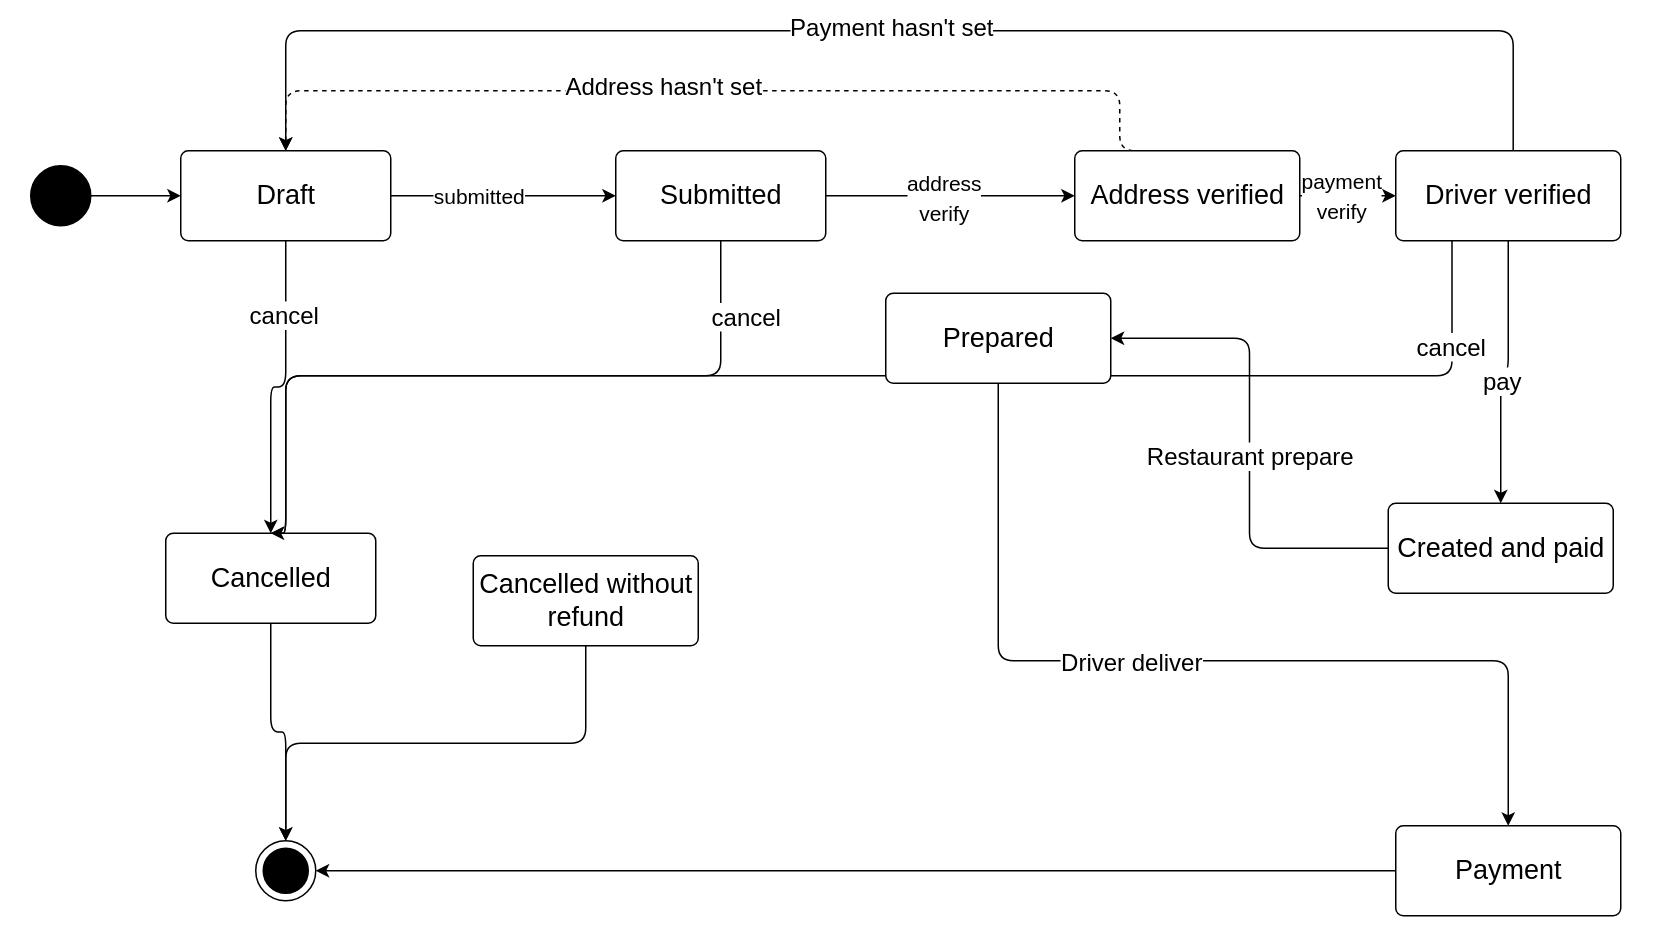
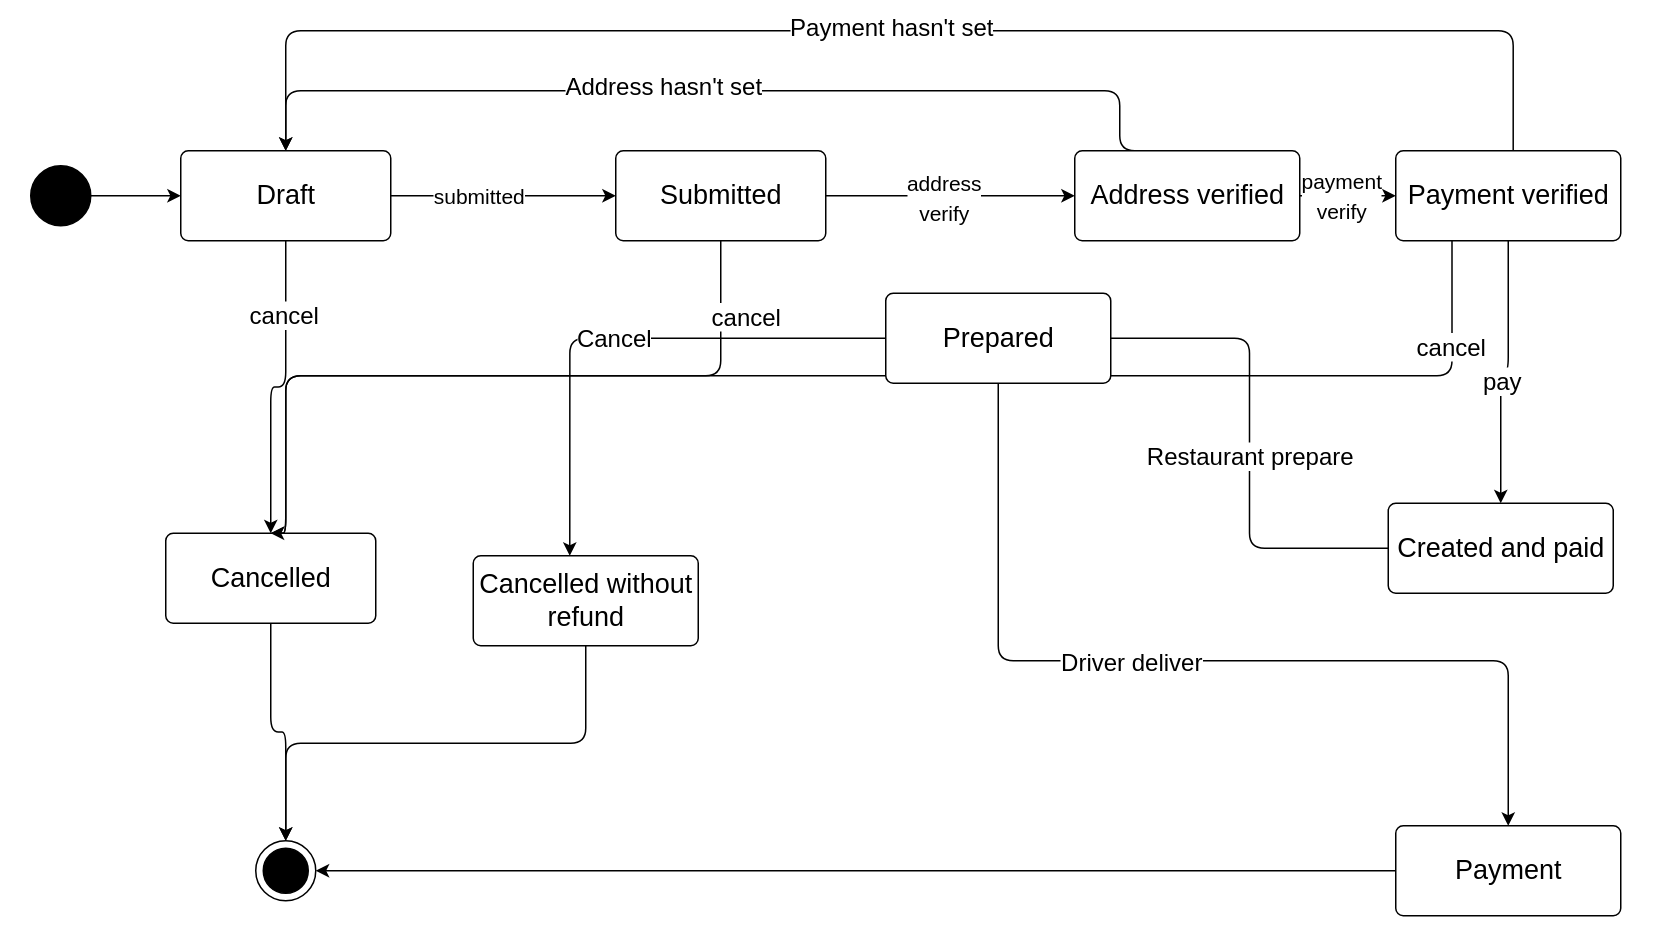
  <mxCell id="0" />
  <mxCell id="1" parent="0" />
  <mxCell id="2" style="edgeStyle=orthogonalEdgeStyle;sketch=0;orthogonalLoop=1;jettySize=auto;html=1;entryX=0;entryY=0.5;entryDx=0;entryDy=0;shadow=0;fontSize=16;" parent="1" source="3" target="9" edge="1"><mxGeometry relative="1" as="geometry" /></mxCell>
  <mxCell id="3" value="" style="shape=ellipse;html=1;fillColor=#000000;fontSize=18;fontColor=#ffffff;" parent="1" vertex="1"><mxGeometry x="20" y="110" width="40" height="40" as="geometry" /></mxCell>
  <mxCell id="4" style="edgeStyle=orthogonalEdgeStyle;sketch=0;orthogonalLoop=1;jettySize=auto;html=1;entryX=0.5;entryY=0;entryDx=0;entryDy=0;shadow=0;fontSize=16;" parent="1" source="9" target="23" edge="1"><mxGeometry relative="1" as="geometry" /></mxCell>
  <mxCell id="5" value="cancel" style="edgeLabel;html=1;align=center;verticalAlign=middle;resizable=0;points=[];fontSize=16;" parent="4" vertex="1" connectable="0"><mxGeometry x="0.113" y="1" relative="1" as="geometry"><mxPoint x="-1" y="-157" as="offset" /></mxGeometry></mxCell>
  <mxCell id="6" value="cancel" style="edgeLabel;html=1;align=center;verticalAlign=middle;resizable=0;points=[];fontSize=16;" parent="4" vertex="1" connectable="0"><mxGeometry x="-0.65" y="-2" relative="1" as="geometry"><mxPoint y="13" as="offset" /></mxGeometry></mxCell>
  <mxCell id="7" style="edgeStyle=orthogonalEdgeStyle;sketch=0;orthogonalLoop=1;jettySize=auto;html=1;entryX=0;entryY=0.5;entryDx=0;entryDy=0;shadow=0;fontSize=16;" parent="1" source="9" target="31" edge="1"><mxGeometry relative="1" as="geometry" /></mxCell>
  <mxCell id="8" value="&lt;font style=&quot;font-size: 14px&quot;&gt;submitted&lt;/font&gt;" style="edgeLabel;html=1;align=center;verticalAlign=middle;resizable=0;points=[];fontSize=16;" parent="7" vertex="1" connectable="0"><mxGeometry x="-0.227" y="1" relative="1" as="geometry"><mxPoint as="offset" /></mxGeometry></mxCell>
  <mxCell id="9" value="Draft" style="html=1;align=center;verticalAlign=middle;rounded=1;absoluteArcSize=1;arcSize=10;dashed=0;fontSize=18;" parent="1" vertex="1"><mxGeometry x="120" y="100" width="140" height="60" as="geometry" /></mxCell>
- <mxCell id="10" style="edgeStyle=orthogonalEdgeStyle;sketch=0;orthogonalLoop=1;jettySize=auto;html=1;entryX=0.5;entryY=0;entryDx=0;entryDy=0;shadow=0;fontSize=18;exitX=0.5;exitY=0;exitDx=0;exitDy=0;dashed=1;" parent="1" source="14" target="9" edge="1"><mxGeometry relative="1" as="geometry"><Array as="points"><mxPoint x="746" y="60" /><mxPoint x="190" y="60" /></Array></mxGeometry></mxCell>
+ <mxCell id="10" style="edgeStyle=orthogonalEdgeStyle;sketch=0;orthogonalLoop=1;jettySize=auto;html=1;entryX=0.5;entryY=0;entryDx=0;entryDy=0;shadow=0;fontSize=18;exitX=0.5;exitY=0;exitDx=0;exitDy=0;" parent="1" source="14" target="9" edge="1"><mxGeometry relative="1" as="geometry"><Array as="points"><mxPoint x="746" y="60" /><mxPoint x="190" y="60" /></Array></mxGeometry></mxCell>
  <mxCell id="11" value="Address hasn't set" style="edgeLabel;html=1;align=center;verticalAlign=middle;resizable=0;points=[];fontSize=16;" parent="10" vertex="1" connectable="0"><mxGeometry x="0.145" y="-4" relative="1" as="geometry"><mxPoint as="offset" /></mxGeometry></mxCell>
  <mxCell id="12" style="edgeStyle=orthogonalEdgeStyle;sketch=0;orthogonalLoop=1;jettySize=auto;html=1;exitX=1;exitY=0.5;exitDx=0;exitDy=0;entryX=0;entryY=0.5;entryDx=0;entryDy=0;shadow=0;fontSize=18;" parent="1" source="14" target="21" edge="1"><mxGeometry relative="1" as="geometry" /></mxCell>
  <mxCell id="13" value="&lt;font style=&quot;font-size: 14px&quot;&gt;payment&lt;br&gt;verify&lt;/font&gt;" style="edgeLabel;html=1;align=center;verticalAlign=middle;resizable=0;points=[];fontSize=16;" parent="12" vertex="1" connectable="0"><mxGeometry x="-0.141" y="1" relative="1" as="geometry"><mxPoint as="offset" /></mxGeometry></mxCell>
  <mxCell id="14" value="Address verified" style="html=1;align=center;verticalAlign=middle;rounded=1;absoluteArcSize=1;arcSize=10;dashed=0;fontSize=18;" parent="1" vertex="1"><mxGeometry x="716" y="100" width="150" height="60" as="geometry" /></mxCell>
  <mxCell id="15" style="edgeStyle=orthogonalEdgeStyle;sketch=0;orthogonalLoop=1;jettySize=auto;html=1;shadow=0;fontSize=16;exitX=0.522;exitY=-0.009;exitDx=0;exitDy=0;exitPerimeter=0;" parent="1" source="21" edge="1"><mxGeometry relative="1" as="geometry"><mxPoint x="190" y="100" as="targetPoint" /><Array as="points"><mxPoint x="1008" y="20" /><mxPoint x="190" y="20" /></Array></mxGeometry></mxCell>
  <mxCell id="16" value="Payment hasn't set" style="edgeLabel;html=1;align=center;verticalAlign=middle;resizable=0;points=[];fontSize=16;" parent="15" vertex="1" connectable="0"><mxGeometry x="0.118" y="-3" relative="1" as="geometry"><mxPoint x="53" as="offset" /></mxGeometry></mxCell>
  <mxCell id="17" style="edgeStyle=orthogonalEdgeStyle;sketch=0;orthogonalLoop=1;jettySize=auto;html=1;entryX=0.5;entryY=0;entryDx=0;entryDy=0;shadow=0;fontSize=16;" parent="1" source="21" target="26" edge="1"><mxGeometry relative="1" as="geometry" /></mxCell>
  <mxCell id="18" value="pay" style="edgeLabel;html=1;align=center;verticalAlign=middle;resizable=0;points=[];fontSize=16;" parent="17" vertex="1" connectable="0"><mxGeometry x="0.235" y="2" relative="1" as="geometry"><mxPoint x="-2" y="-13" as="offset" /></mxGeometry></mxCell>
  <mxCell id="19" style="edgeStyle=orthogonalEdgeStyle;sketch=0;orthogonalLoop=1;jettySize=auto;html=1;exitX=0.25;exitY=1;exitDx=0;exitDy=0;entryX=0.5;entryY=0;entryDx=0;entryDy=0;shadow=0;fontSize=16;" parent="1" source="21" target="23" edge="1"><mxGeometry relative="1" as="geometry"><Array as="points"><mxPoint x="968" y="250" /><mxPoint x="190" y="250" /></Array></mxGeometry></mxCell>
  <mxCell id="20" value="cancel" style="edgeLabel;html=1;align=center;verticalAlign=middle;resizable=0;points=[];fontSize=16;" parent="19" vertex="1" connectable="0"><mxGeometry x="-0.791" relative="1" as="geometry"><mxPoint x="12" y="-20" as="offset" /></mxGeometry></mxCell>
- <mxCell id="21" value="Driver verified" style="html=1;align=center;verticalAlign=middle;rounded=1;absoluteArcSize=1;arcSize=10;dashed=0;fontSize=18;" parent="1" vertex="1"><mxGeometry x="930" y="100" width="150" height="60" as="geometry" /></mxCell>
+ <mxCell id="21" value="Payment verified" style="html=1;align=center;verticalAlign=middle;rounded=1;absoluteArcSize=1;arcSize=10;dashed=0;fontSize=18;" parent="1" vertex="1"><mxGeometry x="930" y="100" width="150" height="60" as="geometry" /></mxCell>
  <mxCell id="22" style="edgeStyle=orthogonalEdgeStyle;sketch=0;orthogonalLoop=1;jettySize=auto;html=1;exitX=0.5;exitY=1;exitDx=0;exitDy=0;entryX=0.5;entryY=0;entryDx=0;entryDy=0;entryPerimeter=0;shadow=0;fontSize=16;" parent="1" source="23" target="37" edge="1"><mxGeometry relative="1" as="geometry" /></mxCell>
  <mxCell id="23" value="Cancelled" style="html=1;align=center;verticalAlign=middle;rounded=1;absoluteArcSize=1;arcSize=10;dashed=0;fontSize=18;" parent="1" vertex="1"><mxGeometry x="110" y="355" width="140" height="60" as="geometry" /></mxCell>
- <mxCell id="24" style="edgeStyle=orthogonalEdgeStyle;sketch=0;orthogonalLoop=1;jettySize=auto;html=1;exitX=0;exitY=0.5;exitDx=0;exitDy=0;entryX=1;entryY=0.5;entryDx=0;entryDy=0;shadow=0;fontSize=16;" parent="1" source="26" target="36" edge="1"><mxGeometry relative="1" as="geometry" /></mxCell>
+ <mxCell id="24" style="edgeStyle=orthogonalEdgeStyle;sketch=0;orthogonalLoop=1;jettySize=auto;html=1;exitX=0;exitY=0.5;exitDx=0;exitDy=0;entryX=1;entryY=0.5;entryDx=0;entryDy=0;shadow=0;fontSize=16;endArrow=none;" parent="1" source="26" target="36" edge="1"><mxGeometry relative="1" as="geometry" /></mxCell>
  <mxCell id="25" value="Restaurant prepare" style="edgeLabel;html=1;align=center;verticalAlign=middle;resizable=0;points=[];fontSize=16;" parent="24" vertex="1" connectable="0"><mxGeometry x="-0.051" relative="1" as="geometry"><mxPoint as="offset" /></mxGeometry></mxCell>
  <mxCell id="26" value="Created and paid" style="html=1;align=center;verticalAlign=middle;rounded=1;absoluteArcSize=1;arcSize=10;dashed=0;fontSize=18;" parent="1" vertex="1"><mxGeometry x="925" y="335" width="150" height="60" as="geometry" /></mxCell>
  <mxCell id="27" style="edgeStyle=orthogonalEdgeStyle;sketch=0;orthogonalLoop=1;jettySize=auto;html=1;entryX=0;entryY=0.5;entryDx=0;entryDy=0;shadow=0;fontSize=16;" parent="1" source="31" target="14" edge="1"><mxGeometry relative="1" as="geometry" /></mxCell>
  <mxCell id="28" value="&lt;font style=&quot;font-size: 14px&quot;&gt;address&lt;br&gt;verify&lt;/font&gt;" style="edgeLabel;html=1;align=center;verticalAlign=middle;resizable=0;points=[];fontSize=16;" parent="27" vertex="1" connectable="0"><mxGeometry x="-0.207" y="-1" relative="1" as="geometry"><mxPoint x="12" y="-1" as="offset" /></mxGeometry></mxCell>
  <mxCell id="29" style="edgeStyle=orthogonalEdgeStyle;sketch=0;orthogonalLoop=1;jettySize=auto;html=1;entryX=0.5;entryY=0;entryDx=0;entryDy=0;shadow=0;fontSize=16;exitX=0.5;exitY=1;exitDx=0;exitDy=0;" parent="1" source="31" target="23" edge="1"><mxGeometry relative="1" as="geometry"><Array as="points"><mxPoint x="480" y="250" /><mxPoint x="190" y="250" /></Array></mxGeometry></mxCell>
  <mxCell id="30" value="cancel" style="edgeLabel;html=1;align=center;verticalAlign=middle;resizable=0;points=[];fontSize=16;" parent="29" vertex="1" connectable="0"><mxGeometry x="-0.52" y="-5" relative="1" as="geometry"><mxPoint x="45" y="-35" as="offset" /></mxGeometry></mxCell>
  <mxCell id="31" value="Submitted" style="html=1;align=center;verticalAlign=middle;rounded=1;absoluteArcSize=1;arcSize=10;dashed=0;fontSize=18;" parent="1" vertex="1"><mxGeometry x="410" y="100" width="140" height="60" as="geometry" /></mxCell>
  <mxCell id="32" style="edgeStyle=orthogonalEdgeStyle;sketch=0;orthogonalLoop=1;jettySize=auto;html=1;exitX=0.5;exitY=1;exitDx=0;exitDy=0;entryX=0.5;entryY=0;entryDx=0;entryDy=0;shadow=0;fontSize=16;" parent="1" source="36" target="39" edge="1"><mxGeometry relative="1" as="geometry"><Array as="points"><mxPoint x="665" y="440" /><mxPoint x="1005" y="440" /></Array></mxGeometry></mxCell>
  <mxCell id="33" value="Driver deliver" style="edgeLabel;html=1;align=center;verticalAlign=middle;resizable=0;points=[];fontSize=16;" parent="32" vertex="1" connectable="0"><mxGeometry x="-0.082" relative="1" as="geometry"><mxPoint x="-18" as="offset" /></mxGeometry></mxCell>
+ <mxCell id="34" style="edgeStyle=orthogonalEdgeStyle;sketch=0;orthogonalLoop=1;jettySize=auto;html=1;entryX=0.429;entryY=0;entryDx=0;entryDy=0;entryPerimeter=0;shadow=0;fontSize=16;" parent="1" source="36" target="41" edge="1"><mxGeometry relative="1" as="geometry" /></mxCell>
+ <mxCell id="35" value="Cancel" style="edgeLabel;html=1;align=center;verticalAlign=middle;resizable=0;points=[];fontSize=16;" parent="34" vertex="1" connectable="0"><mxGeometry x="0.021" y="-1" relative="1" as="geometry"><mxPoint as="offset" /></mxGeometry></mxCell>
  <mxCell id="36" value="Prepared" style="html=1;align=center;verticalAlign=middle;rounded=1;absoluteArcSize=1;arcSize=10;dashed=0;fontSize=18;" parent="1" vertex="1"><mxGeometry x="590" y="195" width="150" height="60" as="geometry" /></mxCell>
  <mxCell id="37" value="" style="shape=mxgraph.sysml.actFinal;html=1;verticalLabelPosition=bottom;labelBackgroundColor=#ffffff;verticalAlign=top;fontSize=16;" parent="1" vertex="1"><mxGeometry x="170" y="560" width="40" height="40" as="geometry" /></mxCell>
  <mxCell id="38" style="edgeStyle=orthogonalEdgeStyle;sketch=0;orthogonalLoop=1;jettySize=auto;html=1;entryX=1;entryY=0.5;entryDx=0;entryDy=0;entryPerimeter=0;shadow=0;fontSize=16;" parent="1" source="39" target="37" edge="1"><mxGeometry relative="1" as="geometry" /></mxCell>
  <mxCell id="39" value="Payment" style="html=1;align=center;verticalAlign=middle;rounded=1;absoluteArcSize=1;arcSize=10;dashed=0;fontSize=18;" parent="1" vertex="1"><mxGeometry x="930" y="550" width="150" height="60" as="geometry" /></mxCell>
  <mxCell id="40" style="edgeStyle=orthogonalEdgeStyle;sketch=0;orthogonalLoop=1;jettySize=auto;html=1;entryX=0.5;entryY=0;entryDx=0;entryDy=0;entryPerimeter=0;shadow=0;fontSize=16;exitX=0.5;exitY=1;exitDx=0;exitDy=0;" parent="1" source="41" target="37" edge="1"><mxGeometry relative="1" as="geometry" /></mxCell>
  <mxCell id="41" value="Cancelled without&lt;br&gt;refund" style="html=1;align=center;verticalAlign=middle;rounded=1;absoluteArcSize=1;arcSize=10;dashed=0;fontSize=18;" parent="1" vertex="1"><mxGeometry x="315" y="370" width="150" height="60" as="geometry" /></mxCell>
